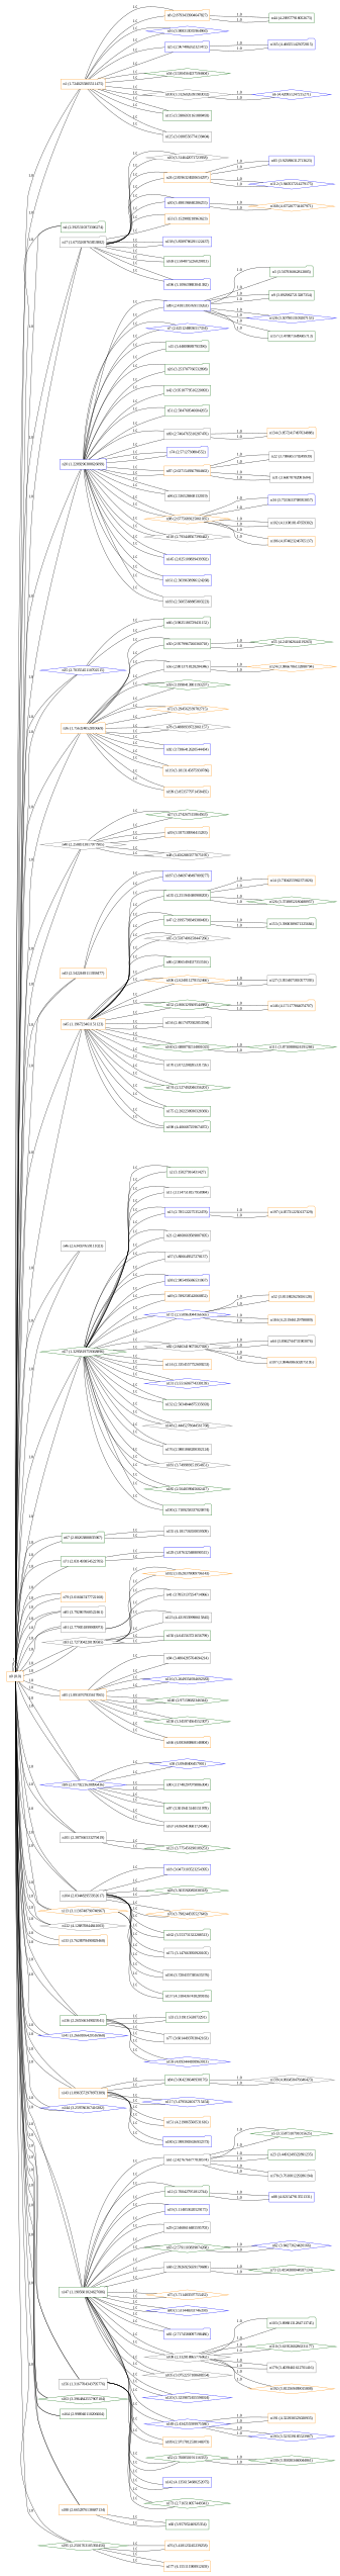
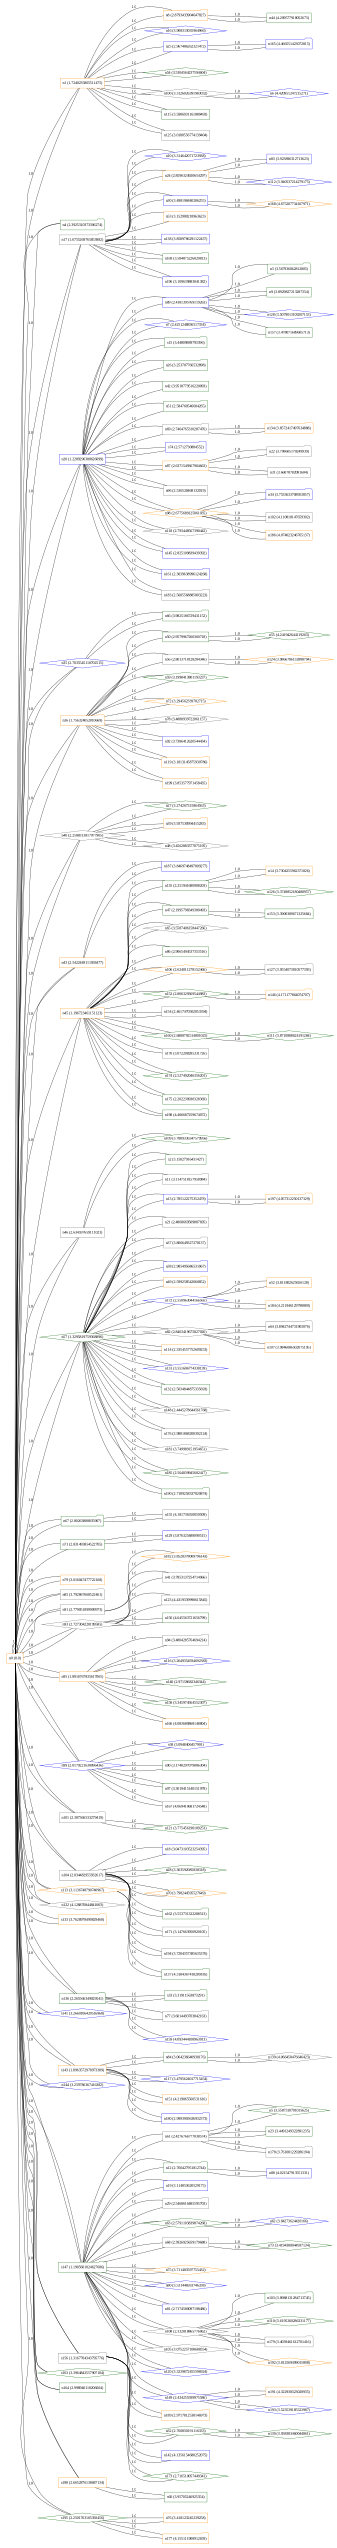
  graph {
    fontname="Liberation Serif"
    rankdir=LR
    node [color=darkgreen fontname="Liberation Serif" shape=folder]
    edge [fontname="Liberation Serif" weight=1.0]
    n1 [color=darkorange label="n0 (0.0)"]
    n2 [color=darkorange label="n1 (1.7240235805511475)"]
    n3 [label="n4 (2.3925310373306274)"]
    n4 [color=gray40 label="n17 (1.6755269765853882)"]
    n5 [color=blue label="n20 (1.2289296388626099)"]
    n6 [color=blue label="n35 (2.7035545110702515)" shape=diamond]
    n7 [color=darkorange label="n36 (1.756324052810669)"]
    n8 [color=gray40 label="n40 (2.2588313817977905)" shape=diamond]
    n9 [color=darkorange label="n43 (2.5422449111938477)" shape=box]
    n10 [color=darkorange label="n45 (1.196723461151123)"]
    n11 [color=gray40 label="n46 (2.634597659111023)" shape=box]
    n12 [label="n57 (1.3295819759368896)" shape=diamond]
    n13 [label="n67 (2.80263888835907)"]
    n14 [label="n71 (2.831493854522705)" shape=box]
    n15 [color=darkorange label="n79 (3.016047477722168)" shape=box]
    n16 [color=gray40 label="n85 (3.792867660522461)"]
    n17 [color=gray40 label="n91 (2.779051899909973)" shape=box]
    n18 [color=gray40 label="n93 (2.727304220199585)" shape=diamond]
    n19 [color=darkorange label="n95 (1.8916767835617065)"]
    n20 [color=blue label="n99 (2.0179221630096436)" shape=diamond]
    n21 [color=gray40 label="n101 (2.387366533279419)"]
    n22 [color=gray40 label="n104 (2.034482955932617)"]
    n23 [color=darkorange label="n113 (3.1136748790740967)" shape=diamond]
    n24 [color=gray40 label="n122 (4.128870844841003)" shape=diamond]
    n25 [color=darkorange label="n133 (3.7628978490829468)"]
    n26 [label="n136 (2.265566349029541)"]
    n27 [color=blue label="n141 (3.2660106420516968)" shape=diamond]
    n28 [color=darkorange label="n143 (1.8963572978973389)" shape=box]
    n29 [color=blue label="n144 (3.259786367416382)" shape=diamond]
    n30 [label="n147 (1.1905601024627686)"]
    n31 [color=gray40 label="n156 (1.3167704343795776)"]
    n32 [label="n163 (3.3964842557907104)" shape=diamond]
    n33 [label="n164 (2.998940110206604)" shape=box]
    n34 [color=darkorange label="n188 (2.6652876138687134)" shape=box]
    n35 [label="n195 (2.2501763105392456)" shape=diamond]
    n36 [color=darkorange label="n8 (2.8793433904647827)"]
    n37 [color=blue label="n16 (3.908313035964966)" shape=diamond]
    n38 [color=blue label="n25 (2.967486262321472)"]
    n39 [label="n54 (3.5304564237594604)" shape=diamond]
    n40 [color=gray40 label="n100 (3.3126026391983032)" shape=diamond]
    n41 [label="n115 (3.5906931161880493)" shape=box]
    n42 [color=gray40 label="n125 (3.0180556774139404)" shape=box]
-   n43 [color=gray40 label="n10 (3.314642071723938)" shape=diamond]
+   n43 [color=blue label="n10 (3.314642071723938)" shape=diamond]
    n44 [color=darkorange label="n24 (2.8596324920654297)" shape=box]
    n45 [color=blue label="n30 (3.498196840286255)" shape=box]
    n46 [color=darkorange label="n53 (3.152900218963623)" shape=box]
    n47 [color=blue label="n138 (3.8589786291122437)" shape=box]
    n48 [label="n169 (3.584875226020813)"]
    n49 [color=blue label="n196 (3.109639883041382)"]
    n50 [color=blue label="n89 (2.4181395769119263)" shape=box]
    n51 [color=blue label="n7 (2.4251248836517334)" shape=diamond]
    n52 [label="n15 (3.44809889793396)"]
    n53 [label="n26 (3.253707766532898)"]
    n54 [label="n42 (3.9518779516220093)" shape=box]
    n55 [label="n51 (2.584760546684265)"]
    n56 [color=gray40 label="n69 (2.7464765310287476)"]
    n57 [color=blue label="n74 (2.5712730884552)"]
    n58 [color=darkorange label="n87 (2.6371549367904663)"]
    n59 [color=gray40 label="n96 (2.536528468132019)" shape=box]
    n60 [color=darkorange label="n98 (2.6775689125061035)" shape=diamond]
    n61 [color=gray40 label="n118 (2.793448567390442)" shape=diamond]
    n62 [color=blue label="n145 (2.825109839439392)" shape=box]
    n63 [color=blue label="n161 (2.3039638996124268)"]
    n64 [color=gray40 label="n183 (2.5605568885803223)"]
    n65 [label="n66 (3.9825186729431152)"]
    n66 [label="n50 (2.9579967260360718)" shape=box]
    n67 [color=gray40 label="n56 (2.8013718128204346)"]
    n68 [label="n59 (3.1998413801193237)" shape=diamond]
    n69 [color=darkorange label="n72 (3.294562339782715)" shape=diamond]
    n70 [color=gray40 label="n78 (3.4880939722061157)" shape=diamond]
    n71 [color=blue label="n92 (3.7386412620544434)"]
    n72 [color=darkorange label="n119 (3.1813145875930786)"]
    n73 [color=darkorange label="n199 (3.853577971458435)"]
    n74 [label="n27 (3.274267315864563)" shape=diamond]
    n75 [color=darkorange label="n39 (3.937530994415283)"]
    n76 [color=gray40 label="n48 (3.4562883377075195)" shape=diamond]
    n77 [color=blue label="n187 (3.8469748497009277)" shape=box]
    n78 [label="n135 (2.251941680908203)" shape=box]
    n79 [label="n47 (2.1995798349380493)" shape=box]
    n80 [color=gray40 label="n65 (3.5587406158447266)" shape=diamond]
    n81 [label="n86 (2.9065494537353516)" shape=box]
    n82 [color=darkorange label="n106 (2.624011278152466)" shape=diamond]
    n83 [label="n152 (2.806329369544983)" shape=diamond]
    n84 [color=gray40 label="n154 (2.4617470502853394)"]
    n85 [label="n160 (2.6888792514801025)" shape=diamond]
    n86 [color=gray40 label="n170 (3.072208285331726)" shape=box]
    n87 [label="n174 (2.527492046356201)" shape=diamond]
    n88 [label="n175 (2.202230930328369)" shape=box]
    n89 [label="n198 (4.406687259674072)"]
+   n90 [label="n109 (3.7889336347579956)" shape=diamond]
    n91 [label="n2 (3.15027916431427)" shape=box]
    n92 [color=gray40 label="n11 (3.1147518157958984)"]
    n93 [color=blue label="n13 (2.785122275352478)" shape=box]
    n94 [color=gray40 label="n21 (2.4868669509887695)" shape=box]
    n95 [color=gray40 label="n37 (3.806649327278137)"]
    n96 [color=blue label="n38 (2.985495686531067)"]
    n97 [color=darkorange label="n49 (2.599258542060852)"]
    n98 [color=blue label="n172 (2.550963044166565)" shape=diamond]
    n99 [color=gray40 label="n82 (2.8463419675827026)" shape=diamond]
    n100 [color=darkorange label="n114 (2.3354557752609253)" shape=box]
    n101 [color=blue label="n131 (3.551606774330139)" shape=diamond]
    n102 [label="n132 (2.5034844875335693)" shape=box]
    n103 [color=gray40 label="n148 (2.4445278644561768)" shape=diamond]
    n104 [color=gray40 label="n176 (2.9801868200302124)" shape=box]
    n105 [color=gray40 label="n181 (3.749989151954651)" shape=diamond]
    n106 [label="n185 (2.564039945602417)" shape=diamond]
    n107 [label="n190 (2.7189258337020874)"]
    n108 [color=gray40 label="n155 (4.181736350059509)" shape=box]
    n109 [color=blue label="n129 (3.876325488090515)"]
    n110 [color=darkorange label="n182 (3.8528378009796143)" shape=diamond]
    n111 [color=gray40 label="n41 (3.7853137254714966)" shape=box]
    n112 [color=gray40 label="n123 (4.4319339990615845)" shape=box]
    n113 [label="n150 (4.645563721656799)" shape=box]
    n114 [color=gray40 label="n94 (3.4804285764694214)"]
    n115 [color=blue label="n116 (3.2649354934692383)" shape=diamond]
    n116 [label="n140 (2.97158682346344)" shape=diamond]
    n117 [label="n158 (3.345974564552307)" shape=diamond]
    n118 [color=darkorange label="n166 (4.083680868148804)"]
    n119 [color=blue label="n58 (3.0948406457901)" shape=diamond]
    n120 [label="n90 (3.1740297079086304)"]
    n121 [label="n97 (3.3019415140151978)"]
    n122 [color=gray40 label="n167 (4.069410681724548)" shape=box]
    n123 [label="n121 (3.775456190109253)" shape=diamond]
    n124 [color=blue label="n18 (3.0473103523254395)" shape=box]
    n125 [label="n28 (3.303592085838318)" shape=diamond]
    n126 [color=darkorange label="n70 (3.798244595527649)" shape=diamond]
    n127 [label="n162 (3.553731322288513)"]
    n128 [color=gray40 label="n171 (3.147663950920105)"]
    n129 [color=gray40 label="n194 (3.7204357385635376)" shape=box]
    n130 [label="n137 (4.3184367418289185)"]
    n131 [label="n33 (3.31911563873291)"]
    n132 [color=gray40 label="n77 (3.6014493703842163)"]
    n133 [color=blue label="n159 (4.093444108963013)" shape=diamond]
    n134 [label="n84 (3.064236640930176)"]
    n135 [color=blue label="n117 (3.4795624017715454)" shape=diamond]
    n136 [color=darkorange label="n151 (4.219865560531616)"]
    n137 [color=blue label="n180 (2.9993903636932373)"]
    n138 [color=gray40 label="n61 (2.4276766777038574)"]
    n139 [label="n12 (2.760427951812744)"]
    n140 [color=blue label="n19 (3.114853620529175)" shape=box]
    n141 [color=gray40 label="n29 (2.5468616485595703)"]
    n142 [label="n63 (2.5791103839874268)" shape=diamond]
    n143 [color=gray40 label="n68 (2.3926925659179688)" shape=box]
    n144 [color=darkorange label="n75 (3.711483597755432)" shape=diamond]
    n145 [color=blue label="n80 (3.531446933746338)" shape=diamond]
    n146 [color=blue label="n81 (2.7174580097198486)"]
    n147 [color=gray40 label="n108 (2.332818865776062)" shape=diamond]
    n148 [color=gray40 label="n105 (3.0752257108688354)" shape=diamond]
    n149 [color=blue label="n120 (3.3239872455596924)" shape=diamond]
    n150 [color=blue label="n149 (2.434255599975586)" shape=diamond]
    n151 [color=darkorange label="n189 (2.9717812538146973)"]
    n152 [label="n32 (2.760850191116333)" shape=diamond]
    n153 [color=blue label="n142 (4.1356154680252075)" shape=box]
    n154 [label="n173 (2.716510057449341)" shape=diamond]
    n155 [label="n60 (3.95705246925354)" shape=box]
    n156 [color=darkorange label="n76 (3.418123245239258)" shape=box]
    n157 [color=darkorange label="n177 (4.155111908912659)"]
    n158 [label="n44 (4.209577918052673)" shape=box]
    n159 [color=blue label="n165 (4.466551423072815)"]
    n160 [color=blue label="n6 (4.420951247215271)" shape=diamond]
    n161 [label="n3 (3.567936062812805)"]
    n162 [label="n9 (3.8929827213287354)" shape=box]
    n163 [color=blue label="n128 (3.5079013109207153)" shape=diamond]
    n164 [label="n157 (3.478071689605713)" shape=box]
    n165 [label="n5 (3.5587310791015625)" shape=diamond]
    n166 [label="n23 (3.4491249322891235)" shape=box]
    n167 [color=gray40 label="n178 (3.761001229286194)"]
    n168 [color=blue label="n88 (4.021547913551331)" shape=box]
    n169 [color=darkorange label="n197 (4.057312250137329)"]
    n170 [color=darkorange label="n14 (3.7304255962371826)" shape=box]
    n171 [label="n126 (3.3749852180480957)" shape=diamond]
    n172 [color=blue label="n83 (3.923896312713623)" shape=box]
    n173 [color=blue label="n112 (3.940537214279175)" shape=diamond]
    n174 [color=darkorange label="n168 (4.675207734107971)" shape=diamond]
    n175 [color=darkorange label="n134 (3.8572417497634888)"]
    n176 [color=gray40 label="n22 (3.708605170249939)"]
    n177 [color=gray40 label="n31 (3.66078782081604)" shape=box]
    n178 [color=blue label="n34 (3.7533633708953857)"]
    n179 [color=gray40 label="n102 (4.110818147659302)" shape=box]
    n180 [color=darkorange label="n186 (4.074023246765137)" shape=box]
    n181 [label="n130 (3.938383460044861)" shape=diamond]
    n182 [label="n55 (4.241942644119263)" shape=diamond]
    n183 [color=darkorange label="n124 (3.9866706132888794)" shape=diamond]
    n184 [label="n153 (3.3900389671325684)"]
    n185 [color=gray40 label="n127 (3.9554073810577393)"]
    n186 [color=darkorange label="n146 (4.171177864074707)"]
    n187 [label="n111 (3.8710888624191284)" shape=diamond]
    n188 [color=darkorange label="n52 (3.811802625656128)" shape=box]
    n189 [color=darkorange label="n184 (4.211946129798889)" shape=box]
    n190 [color=gray40 label="n64 (3.8942744731903076)"]
    n191 [color=darkorange label="n107 (3.9846086502075195)" shape=box]
    n192 [color=blue label="n62 (3.84273624420166)" shape=diamond]
    n193 [label="n73 (3.4194380044937134)" shape=diamond]
    n194 [color=gray40 label="n139 (4.066450476646423)" shape=diamond]
    n195 [label="n103 (3.8988131284713745)"]
    n196 [label="n110 (3.6195260286331177)" shape=diamond]
    n197 [color=gray40 label="n179 (3.4039461612701416)"]
    n198 [color=darkorange label="n192 (3.812569499015808)" shape=diamond]
    n199 [color=darkorange label="n191 (4.322938323020935)" shape=box]
    n200 [color=blue label="n193 (3.523539185523987)" shape=diamond]
    n1 -- n1 [label=1.0]
    n1 -- n1 [label=1.0]
    n1 -- n2 [label=1.0]
    n1 -- n3 [label=1.0]
    n1 -- n4 [label=1.0]
    n1 -- n5 [label=1.0]
    n1 -- n6 [label=1.0]
    n1 -- n7 [label=1.0]
    n1 -- n8 [label=1.0]
    n1 -- n9 [label=1.0]
    n1 -- n10 [label=1.0]
    n1 -- n11 [label=1.0]
    n1 -- n12 [label=1.0]
    n1 -- n13 [label=1.0]
    n1 -- n14 [label=1.0]
    n1 -- n15 [label=1.0]
    n1 -- n16 [label=1.0]
    n1 -- n17 [label=1.0]
    n1 -- n18 [label=1.0]
    n1 -- n19 [label=1.0]
    n1 -- n20 [label=1.0]
    n1 -- n21 [label=1.0]
    n1 -- n22 [label=1.0]
    n1 -- n23 [label=1.0]
    n1 -- n24 [label=1.0]
    n1 -- n25 [label=1.0]
    n1 -- n26 [label=1.0]
    n1 -- n27 [label=1.0]
    n1 -- n28 [label=1.0]
    n1 -- n29 [label=1.0]
    n1 -- n30 [label=1.0]
    n1 -- n31 [label=1.0]
    n1 -- n32 [label=1.0]
    n1 -- n33 [label=1.0]
    n1 -- n34 [label=1.0]
    n1 -- n35 [label=1.0]
    n2 -- n1 [label=1.0]
    n2 -- n36 [label=1.0]
    n2 -- n37 [label=1.0]
    n2 -- n38 [label=1.0]
    n2 -- n39 [label=1.0]
    n2 -- n40 [label=1.0]
    n2 -- n41 [label=1.0]
    n2 -- n42 [label=1.0]
    n3 -- n1 [label=1.0]
    n4 -- n1 [label=1.0]
    n4 -- n43 [label=1.0]
    n4 -- n44 [label=1.0]
    n4 -- n45 [label=1.0]
    n4 -- n46 [label=1.0]
    n4 -- n47 [label=1.0]
    n4 -- n48 [label=1.0]
    n4 -- n49 [label=1.0]
    n5 -- n1 [label=1.0]
    n5 -- n50 [label=1.0]
    n5 -- n51 [label=1.0]
    n5 -- n52 [label=1.0]
    n5 -- n53 [label=1.0]
    n5 -- n54 [label=1.0]
    n5 -- n55 [label=1.0]
    n5 -- n56 [label=1.0]
    n5 -- n57 [label=1.0]
    n5 -- n58 [label=1.0]
    n5 -- n59 [label=1.0]
    n5 -- n60 [label=1.0]
    n5 -- n61 [label=1.0]
    n5 -- n62 [label=1.0]
    n5 -- n63 [label=1.0]
    n5 -- n64 [label=1.0]
    n6 -- n1 [label=1.0]
    n6 -- n65 [label=1.0]
    n7 -- n1 [label=1.0]
    n7 -- n66 [label=1.0]
    n7 -- n67 [label=1.0]
    n7 -- n68 [label=1.0]
    n7 -- n69 [label=1.0]
    n7 -- n70 [label=1.0]
    n7 -- n71 [label=1.0]
    n7 -- n72 [label=1.0]
    n7 -- n73 [label=1.0]
    n8 -- n1 [label=1.0]
    n8 -- n74 [label=1.0]
    n8 -- n75 [label=1.0]
    n8 -- n76 [label=1.0]
    n9 -- n1 [label=1.0]
    n9 -- n77 [label=1.0]
    n10 -- n1 [label=1.0]
    n10 -- n78 [label=1.0]
    n10 -- n79 [label=1.0]
    n10 -- n80 [label=1.0]
    n10 -- n81 [label=1.0]
    n10 -- n82 [label=1.0]
    n10 -- n83 [label=1.0]
    n10 -- n84 [label=1.0]
    n10 -- n85 [label=1.0]
    n10 -- n86 [label=1.0]
    n10 -- n87 [label=1.0]
    n10 -- n88 [label=1.0]
    n10 -- n89 [label=1.0]
    n11 -- n1 [label=1.0]
+   n11 -- n90 [label=1.0]
    n12 -- n1 [label=1.0]
    n12 -- n91 [label=1.0]
    n12 -- n92 [label=1.0]
    n12 -- n93 [label=1.0]
    n12 -- n94 [label=1.0]
    n12 -- n95 [label=1.0]
    n12 -- n96 [label=1.0]
    n12 -- n97 [label=1.0]
    n12 -- n98 [label=1.0]
    n12 -- n99 [label=1.0]
    n12 -- n100 [label=1.0]
    n12 -- n101 [label=1.0]
    n12 -- n102 [label=1.0]
    n12 -- n103 [label=1.0]
    n12 -- n104 [label=1.0]
    n12 -- n105 [label=1.0]
    n12 -- n106 [label=1.0]
    n12 -- n107 [label=1.0]
    n13 -- n1 [label=1.0]
    n13 -- n108 [label=1.0]
    n14 -- n1 [label=1.0]
    n14 -- n109 [label=1.0]
    n15 -- n1 [label=1.0]
    n16 -- n1 [label=1.0]
    n17 -- n1 [label=1.0]
    n17 -- n110 [label=1.0]
    n18 -- n1 [label=1.0]
    n18 -- n111 [label=1.0]
    n18 -- n112 [label=1.0]
    n18 -- n113 [label=1.0]
    n19 -- n1 [label=1.0]
    n19 -- n114 [label=1.0]
    n19 -- n115 [label=1.0]
    n19 -- n116 [label=1.0]
    n19 -- n117 [label=1.0]
    n19 -- n118 [label=1.0]
    n20 -- n1 [label=1.0]
    n20 -- n119 [label=1.0]
    n20 -- n120 [label=1.0]
    n20 -- n121 [label=1.0]
    n20 -- n122 [label=1.0]
    n21 -- n1 [label=1.0]
    n21 -- n123 [label=1.0]
    n22 -- n1 [label=1.0]
    n22 -- n124 [label=1.0]
    n22 -- n125 [label=1.0]
    n22 -- n126 [label=1.0]
    n22 -- n127 [label=1.0]
    n22 -- n128 [label=1.0]
    n22 -- n129 [label=1.0]
    n23 -- n1 [label=1.0]
    n23 -- n130 [label=1.0]
    n24 -- n1 [label=1.0]
    n25 -- n1 [label=1.0]
    n26 -- n1 [label=1.0]
    n26 -- n131 [label=1.0]
    n26 -- n132 [label=1.0]
    n26 -- n133 [label=1.0]
    n27 -- n1 [label=1.0]
    n28 -- n1 [label=1.0]
    n28 -- n134 [label=1.0]
    n28 -- n135 [label=1.0]
    n28 -- n136 [label=1.0]
    n28 -- n137 [label=1.0]
    n29 -- n1 [label=1.0]
    n30 -- n1 [label=1.0]
    n30 -- n138 [label=1.0]
    n30 -- n139 [label=1.0]
    n30 -- n140 [label=1.0]
    n30 -- n141 [label=1.0]
    n30 -- n142 [label=1.0]
    n30 -- n143 [label=1.0]
    n30 -- n144 [label=1.0]
    n30 -- n145 [label=1.0]
    n30 -- n146 [label=1.0]
    n30 -- n147 [label=1.0]
    n30 -- n148 [label=1.0]
    n30 -- n149 [label=1.0]
    n30 -- n150 [label=1.0]
    n30 -- n151 [label=1.0]
    n31 -- n1 [label=1.0]
    n31 -- n152 [label=1.0]
    n31 -- n153 [label=1.0]
    n31 -- n154 [label=1.0]
    n32 -- n1 [label=1.0]
    n33 -- n1 [label=1.0]
    n34 -- n1 [label=1.0]
    n34 -- n155 [label=1.0]
    n35 -- n1 [label=1.0]
    n35 -- n156 [label=1.0]
    n35 -- n157 [label=1.0]
    n36 -- n2 [label=1.0]
    n36 -- n158 [label=1.0]
    n37 -- n2 [label=1.0]
    n38 -- n2 [label=1.0]
    n38 -- n159 [label=1.0]
    n39 -- n2 [label=1.0]
    n40 -- n2 [label=1.0]
    n40 -- n160 [label=1.0]
    n41 -- n2 [label=1.0]
    n42 -- n2 [label=1.0]
    n43 -- n4 [label=1.0]
    n44 -- n4 [label=1.0]
    n44 -- n172 [label=1.0]
    n44 -- n173 [label=1.0]
    n45 -- n4 [label=1.0]
    n45 -- n174 [label=1.0]
    n46 -- n4 [label=1.0]
    n47 -- n4 [label=1.0]
    n48 -- n4 [label=1.0]
    n49 -- n4 [label=1.0]
    n50 -- n5 [label=1.0]
    n50 -- n161 [label=1.0]
    n50 -- n162 [label=1.0]
    n50 -- n163 [label=1.0]
    n50 -- n164 [label=1.0]
    n51 -- n5 [label=1.0]
    n52 -- n5 [label=1.0]
    n53 -- n5 [label=1.0]
    n54 -- n5 [label=1.0]
    n55 -- n5 [label=1.0]
    n56 -- n5 [label=1.0]
    n56 -- n175 [label=1.0]
    n57 -- n5 [label=1.0]
    n58 -- n5 [label=1.0]
    n58 -- n176 [label=1.0]
    n58 -- n177 [label=1.0]
    n59 -- n5 [label=1.0]
    n60 -- n5 [label=1.0]
    n60 -- n178 [label=1.0]
    n60 -- n179 [label=1.0]
    n60 -- n180 [label=1.0]
    n61 -- n5 [label=1.0]
    n62 -- n5 [label=1.0]
    n63 -- n5 [label=1.0]
    n64 -- n5 [label=1.0]
    n65 -- n6 [label=1.0]
    n66 -- n7 [label=1.0]
    n66 -- n182 [label=1.0]
    n67 -- n7 [label=1.0]
    n67 -- n183 [label=1.0]
    n68 -- n7 [label=1.0]
    n69 -- n7 [label=1.0]
    n70 -- n7 [label=1.0]
    n71 -- n7 [label=1.0]
    n72 -- n7 [label=1.0]
    n73 -- n7 [label=1.0]
    n74 -- n8 [label=1.0]
    n75 -- n8 [label=1.0]
    n76 -- n8 [label=1.0]
    n77 -- n9 [label=1.0]
    n78 -- n10 [label=1.0]
    n78 -- n170 [label=1.0]
    n78 -- n171 [label=1.0]
    n79 -- n10 [label=1.0]
    n79 -- n184 [label=1.0]
    n80 -- n10 [label=1.0]
    n81 -- n10 [label=1.0]
    n82 -- n10 [label=1.0]
    n82 -- n185 [label=1.0]
    n83 -- n10 [label=1.0]
    n83 -- n186 [label=1.0]
    n84 -- n10 [label=1.0]
    n85 -- n10 [label=1.0]
    n85 -- n187 [label=1.0]
    n86 -- n10 [label=1.0]
    n87 -- n10 [label=1.0]
    n88 -- n10 [label=1.0]
    n89 -- n10 [label=1.0]
+   n90 -- n11 [label=1.0]
    n91 -- n12 [label=1.0]
    n92 -- n12 [label=1.0]
    n93 -- n12 [label=1.0]
    n93 -- n169 [label=1.0]
    n94 -- n12 [label=1.0]
    n95 -- n12 [label=1.0]
    n96 -- n12 [label=1.0]
    n97 -- n12 [label=1.0]
    n98 -- n12 [label=1.0]
    n98 -- n188 [label=1.0]
    n98 -- n189 [label=1.0]
    n99 -- n12 [label=1.0]
    n99 -- n190 [label=1.0]
    n99 -- n191 [label=1.0]
    n100 -- n12 [label=1.0]
    n101 -- n12 [label=1.0]
    n102 -- n12 [label=1.0]
    n103 -- n12 [label=1.0]
    n104 -- n12 [label=1.0]
    n105 -- n12 [label=1.0]
    n106 -- n12 [label=1.0]
    n107 -- n12 [label=1.0]
    n108 -- n13 [label=1.0]
    n109 -- n14 [label=1.0]
    n110 -- n17 [label=1.0]
    n111 -- n18 [label=1.0]
    n112 -- n18 [label=1.0]
    n113 -- n18 [label=1.0]
    n114 -- n19 [label=1.0]
    n115 -- n19 [label=1.0]
    n116 -- n19 [label=1.0]
    n117 -- n19 [label=1.0]
    n118 -- n19 [label=1.0]
    n119 -- n20 [label=1.0]
    n120 -- n20 [label=1.0]
    n121 -- n20 [label=1.0]
    n122 -- n20 [label=1.0]
    n123 -- n21 [label=1.0]
    n124 -- n22 [label=1.0]
    n125 -- n22 [label=1.0]
    n126 -- n22 [label=1.0]
    n127 -- n22 [label=1.0]
    n128 -- n22 [label=1.0]
    n129 -- n22 [label=1.0]
    n130 -- n23 [label=1.0]
    n131 -- n26 [label=1.0]
    n132 -- n26 [label=1.0]
    n133 -- n26 [label=1.0]
    n134 -- n28 [label=1.0]
    n134 -- n194 [label=1.0]
    n135 -- n28 [label=1.0]
    n136 -- n28 [label=1.0]
    n137 -- n28 [label=1.0]
    n138 -- n30 [label=1.0]
    n138 -- n165 [label=1.0]
    n138 -- n166 [label=1.0]
    n138 -- n167 [label=1.0]
    n139 -- n30 [label=1.0]
    n139 -- n168 [label=1.0]
    n140 -- n30 [label=1.0]
    n141 -- n30 [label=1.0]
    n142 -- n30 [label=1.0]
    n142 -- n192 [label=1.0]
    n143 -- n30 [label=1.0]
    n143 -- n193 [label=1.0]
    n144 -- n30 [label=1.0]
    n145 -- n30 [label=1.0]
    n146 -- n30 [label=1.0]
    n147 -- n30 [label=1.0]
    n147 -- n195 [label=1.0]
    n147 -- n196 [label=1.0]
    n147 -- n197 [label=1.0]
    n147 -- n198 [label=1.0]
    n148 -- n30 [label=1.0]
    n149 -- n30 [label=1.0]
    n150 -- n30 [label=1.0]
    n150 -- n199 [label=1.0]
    n150 -- n200 [label=1.0]
    n151 -- n30 [label=1.0]
    n152 -- n31 [label=1.0]
    n152 -- n181 [label=1.0]
    n153 -- n31 [label=1.0]
    n154 -- n31 [label=1.0]
    n155 -- n34 [label=1.0]
    n156 -- n35 [label=1.0]
    n157 -- n35 [label=1.0]
    n158 -- n36 [label=1.0]
    n159 -- n38 [label=1.0]
    n160 -- n40 [label=1.0]
    n161 -- n50 [label=1.0]
    n162 -- n50 [label=1.0]
    n163 -- n50 [label=1.0]
    n164 -- n50 [label=1.0]
    n165 -- n138 [label=1.0]
    n166 -- n138 [label=1.0]
    n167 -- n138 [label=1.0]
    n168 -- n139 [label=1.0]
    n169 -- n93 [label=1.0]
    n170 -- n78 [label=1.0]
    n171 -- n78 [label=1.0]
    n172 -- n44 [label=1.0]
    n173 -- n44 [label=1.0]
    n174 -- n45 [label=1.0]
    n175 -- n56 [label=1.0]
    n176 -- n58 [label=1.0]
    n177 -- n58 [label=1.0]
    n178 -- n60 [label=1.0]
    n179 -- n60 [label=1.0]
    n180 -- n60 [label=1.0]
    n181 -- n152 [label=1.0]
    n182 -- n66 [label=1.0]
    n183 -- n67 [label=1.0]
    n184 -- n79 [label=1.0]
    n185 -- n82 [label=1.0]
    n186 -- n83 [label=1.0]
    n187 -- n85 [label=1.0]
    n188 -- n98 [label=1.0]
    n189 -- n98 [label=1.0]
    n190 -- n99 [label=1.0]
    n191 -- n99 [label=1.0]
    n192 -- n142 [label=1.0]
    n193 -- n143 [label=1.0]
    n194 -- n134 [label=1.0]
    n195 -- n147 [label=1.0]
    n196 -- n147 [label=1.0]
    n197 -- n147 [label=1.0]
    n198 -- n147 [label=1.0]
    n199 -- n150 [label=1.0]
    n200 -- n150 [label=1.0]
  }
